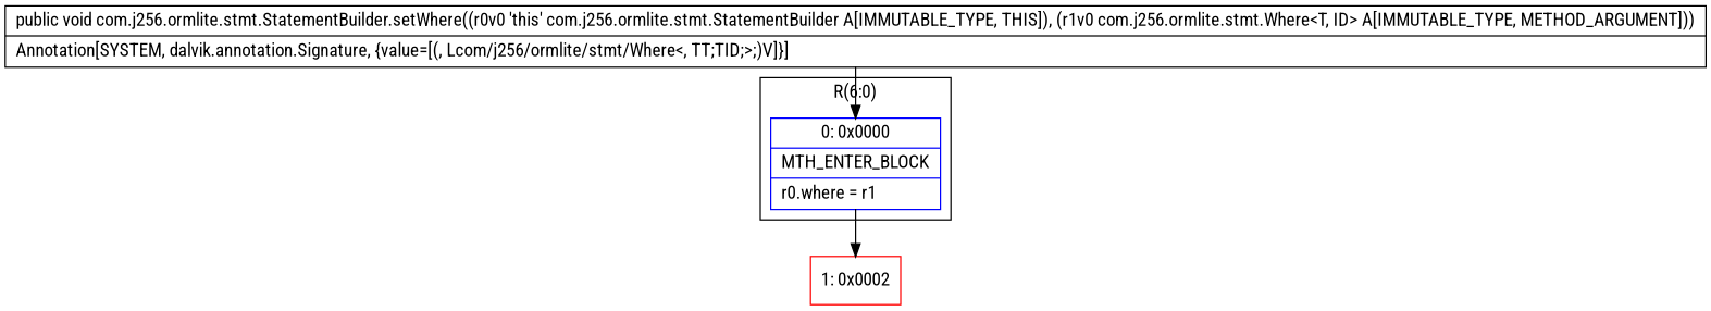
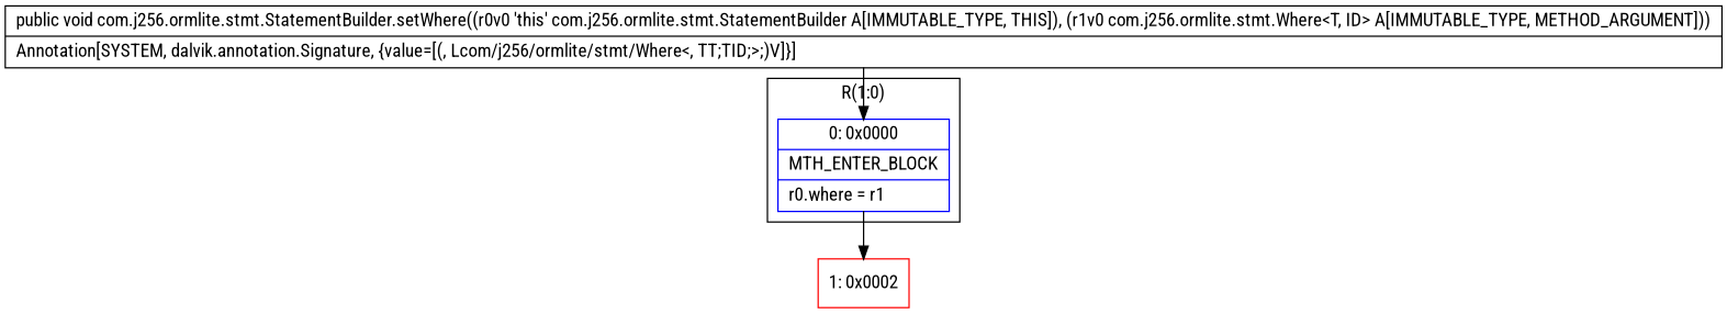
  digraph {
    fontname="Roboto Condensed"
    node [shape=record fontname="Roboto Condensed"]
    edge [fontname="Roboto Condensed"]
    n1 [color=blue label="{0\:\ 0x0000|MTH_ENTER_BLOCK\l|r0.where = r1\l}"]
    n2 [color=red label="{1\:\ 0x0002}"]
    n3 [label="{public void com.j256.ormlite.stmt.StatementBuilder.setWhere((r0v0 'this' com.j256.ormlite.stmt.StatementBuilder A[IMMUTABLE_TYPE, THIS]), (r1v0 com.j256.ormlite.stmt.Where\<T, ID\> A[IMMUTABLE_TYPE, METHOD_ARGUMENT]))  | Annotation[SYSTEM, dalvik.annotation.Signature, \{value=[(, Lcom\/j256\/ormlite\/stmt\/Where\<, TT;TID;\>;)V]\}]\l}"]
    subgraph cluster_1 {
-     label="R(6:0)"
+     label="R(1:0)"
      n1
    }
    n1 -> n2
    n3 -> n1
  }
